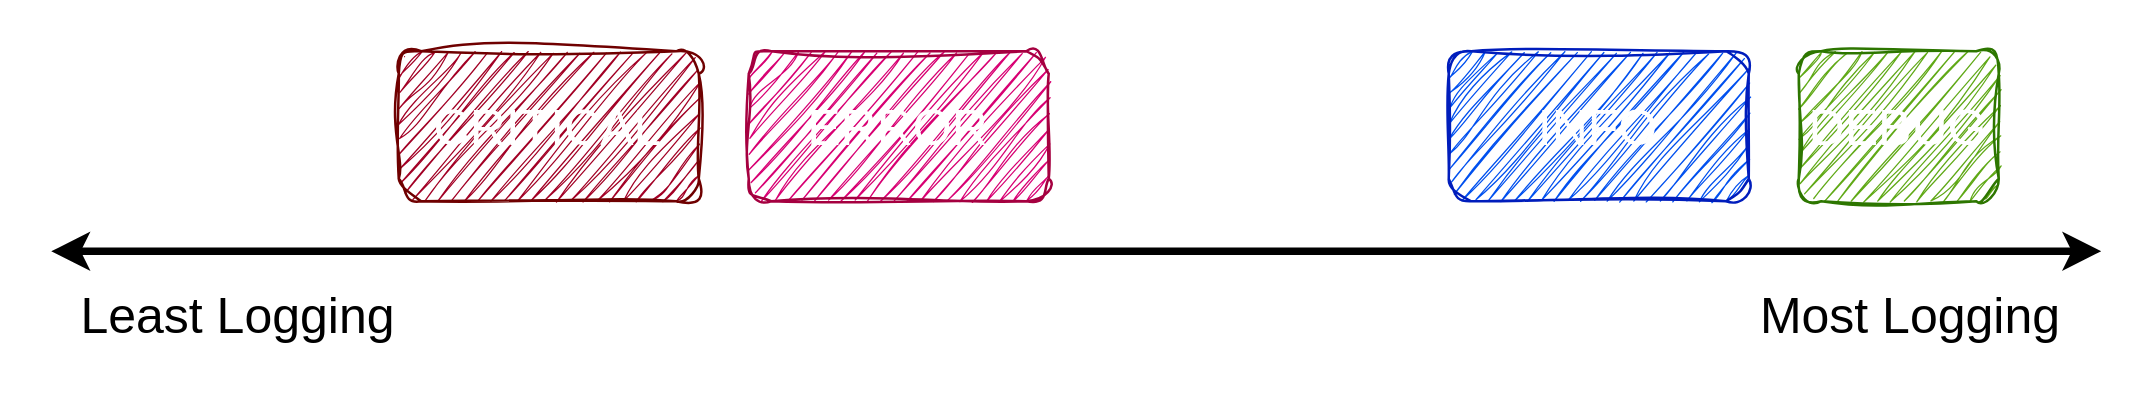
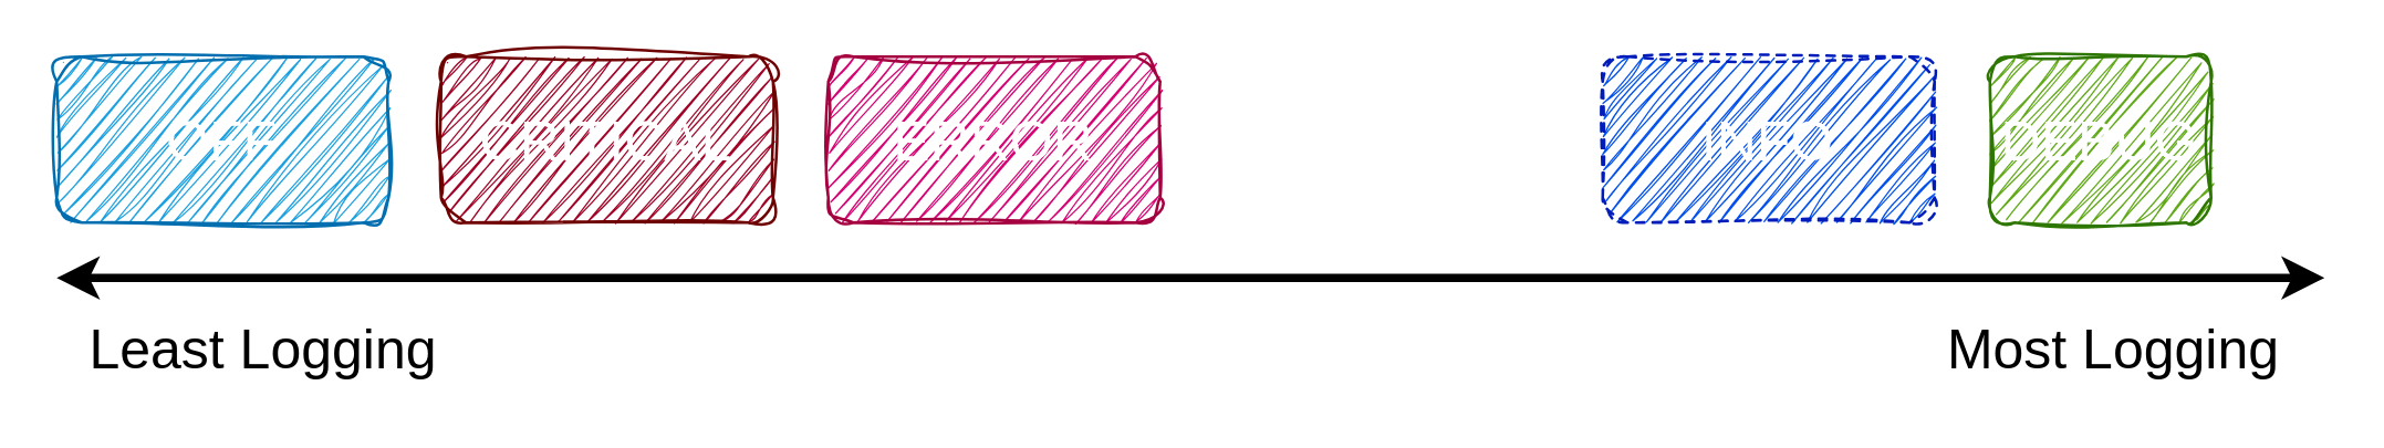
  <mxCell id="0" />
  <mxCell id="1" parent="0" />
  <mxCell id="2" value="&lt;font style=&quot;font-size: 20px;&quot;&gt;CRITICAL&lt;/font&gt;" style="rounded=1;whiteSpace=wrap;html=1;fillColor=#a20025;fontColor=#ffffff;strokeColor=#6F0000;gradientColor=none;sketch=1;curveFitting=1;jiggle=2;" vertex="1" parent="1"><mxGeometry x="159" y="20" width="120" height="60" as="geometry" /></mxCell>
  <mxCell id="3" value="&lt;font style=&quot;font-size: 20px;&quot;&gt;ERROR&lt;/font&gt;" style="rounded=1;whiteSpace=wrap;html=1;fillColor=#d80073;fontColor=#ffffff;strokeColor=#A50040;sketch=1;curveFitting=1;jiggle=2;" vertex="1" parent="1"><mxGeometry x="299" y="20" width="120" height="60" as="geometry" /></mxCell>
- <mxCell id="4" value="&lt;font style=&quot;font-size: 20px;&quot;&gt;INFO&lt;/font&gt;" style="rounded=1;whiteSpace=wrap;html=1;fillColor=#0050ef;fontColor=#ffffff;strokeColor=#001DBC;sketch=1;curveFitting=1;jiggle=2;" vertex="1" parent="1"><mxGeometry x="579" y="20" width="120" height="60" as="geometry" /></mxCell>
+ <mxCell id="4" value="&lt;font style=&quot;font-size: 20px;&quot;&gt;INFO&lt;/font&gt;" style="rounded=1;whiteSpace=wrap;html=1;fillColor=#0050ef;fontColor=#ffffff;strokeColor=#001DBC;sketch=1;curveFitting=1;jiggle=2;dashed=1;" vertex="1" parent="1"><mxGeometry x="579" y="20" width="120" height="60" as="geometry" /></mxCell>
  <mxCell id="5" value="&lt;font style=&quot;font-size: 20px;&quot;&gt;DEBUG&lt;/font&gt;" style="rounded=1;whiteSpace=wrap;html=1;fillColor=#60a917;fontColor=#ffffff;strokeColor=#2D7600;sketch=1;curveFitting=1;jiggle=2;" vertex="1" parent="1"><mxGeometry x="719" y="20" width="80" height="60" as="geometry" /></mxCell>
+ <mxCell id="6" value="&lt;font style=&quot;font-size: 20px;&quot;&gt;OFF&lt;/font&gt;" style="rounded=1;whiteSpace=wrap;html=1;fillColor=#1ba1e2;fontColor=#ffffff;strokeColor=#006EAF;sketch=1;curveFitting=1;jiggle=2;" vertex="1" parent="1"><mxGeometry x="20" y="20" width="120" height="60" as="geometry" /></mxCell>
  <mxCell id="7" value="" style="endArrow=classic;startArrow=classic;html=1;rounded=0;strokeWidth=3;" edge="1" parent="1"><mxGeometry width="50" height="50" relative="1" as="geometry"><mxPoint x="20" y="100" as="sourcePoint" /><mxPoint x="840" y="100" as="targetPoint" /></mxGeometry></mxCell>
  <mxCell id="8" value="&lt;font style=&quot;font-size: 20px;&quot;&gt;Least Logging&lt;/font&gt;" style="text;html=1;strokeColor=none;fillColor=none;align=center;verticalAlign=middle;whiteSpace=wrap;rounded=0;" vertex="1" parent="1"><mxGeometry x="30" y="110" width="130" height="30" as="geometry" /></mxCell>
  <mxCell id="9" value="&lt;font style=&quot;font-size: 20px;&quot;&gt;Most Logging&lt;/font&gt;" style="text;html=1;strokeColor=none;fillColor=none;align=center;verticalAlign=middle;whiteSpace=wrap;rounded=0;" vertex="1" parent="1"><mxGeometry x="699" y="110" width="130" height="30" as="geometry" /></mxCell>
